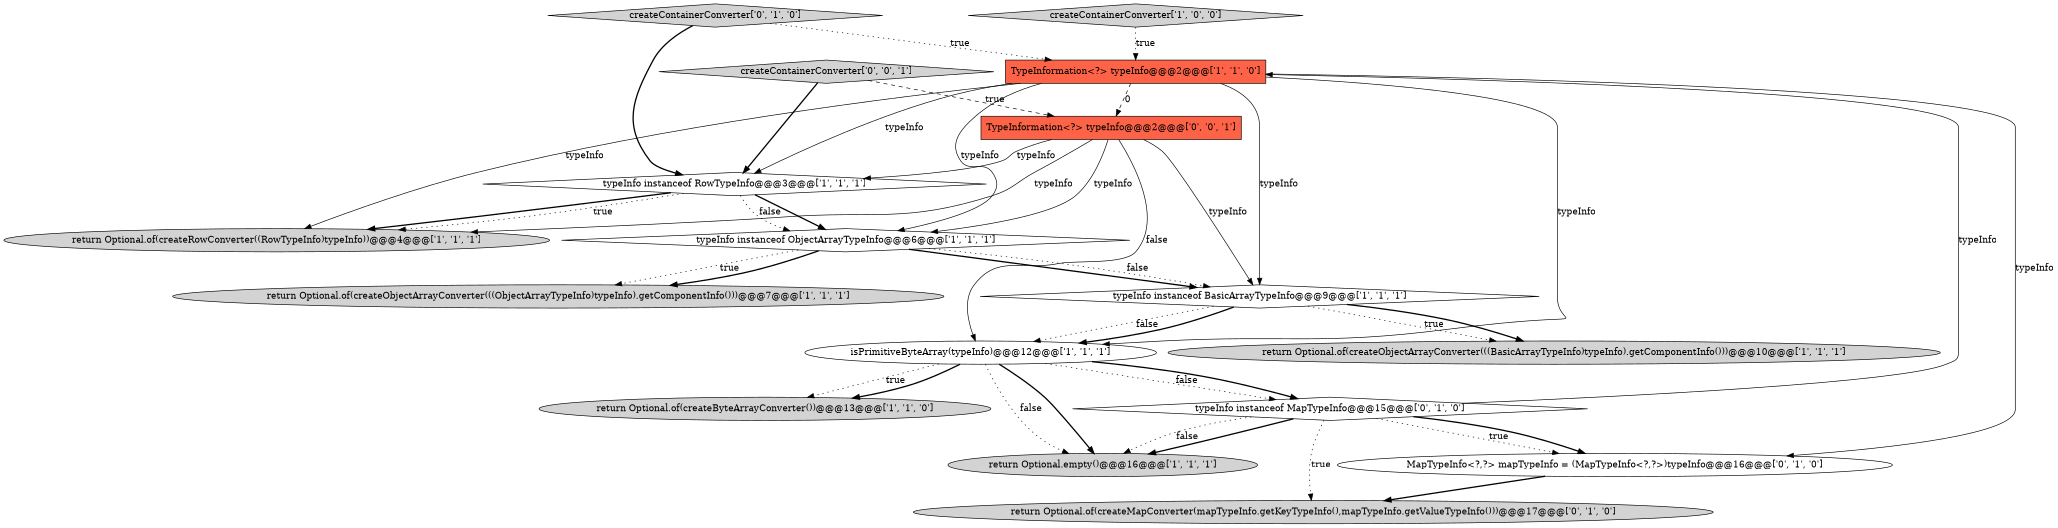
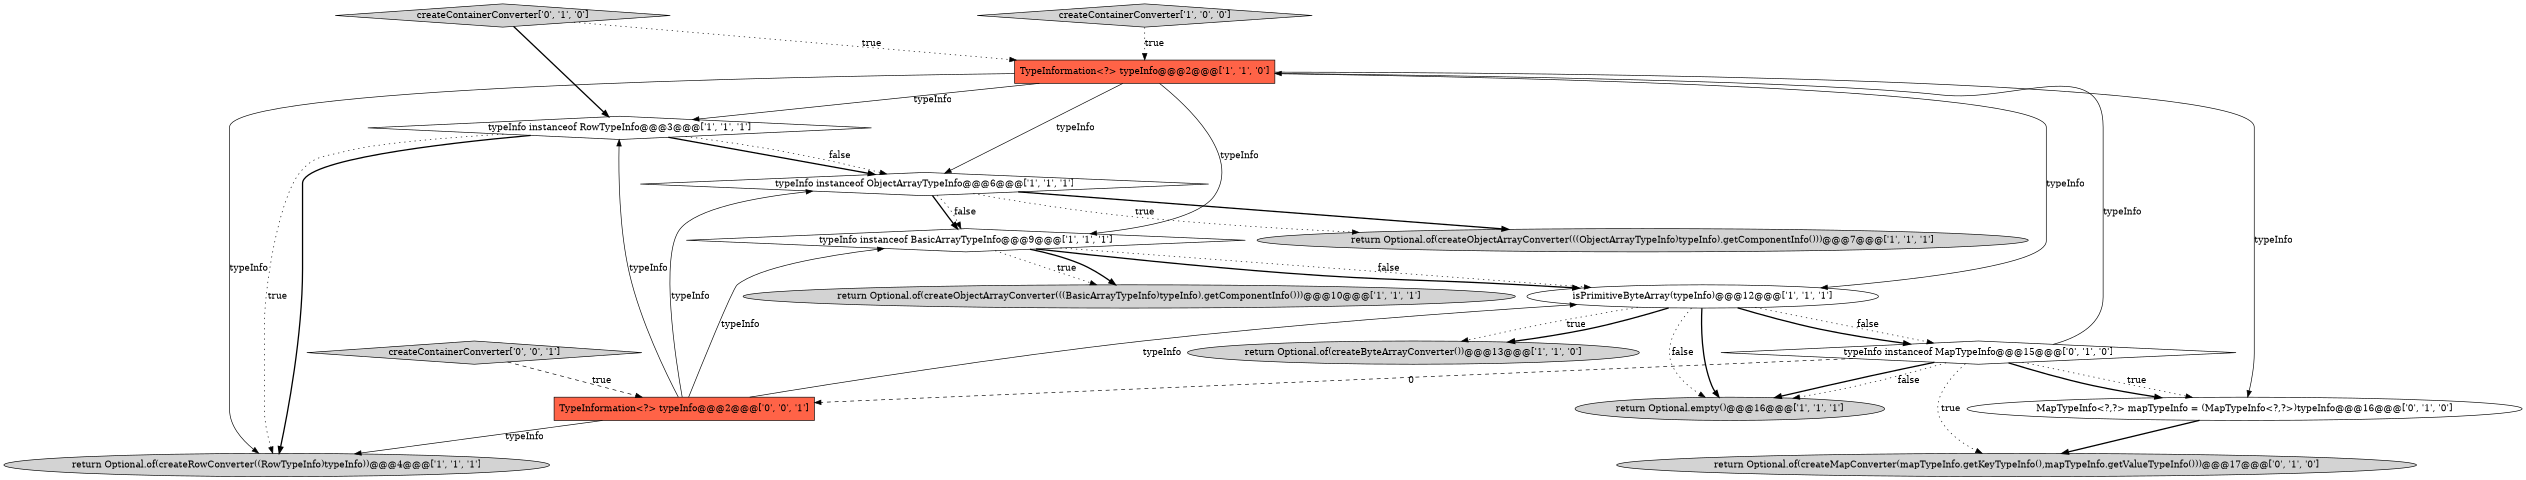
  digraph {
    node [fillcolor=lightgray shape=ellipse style=filled]
    edge [style=dotted]
    n1 [label="createContainerConverter['1', '0', '0']" shape=diamond]
    n2 [fillcolor=tomato label="TypeInformation<?> typeInfo@@@2@@@['1', '1', '0']" shape=box]
    n3 [fillcolor=white label="typeInfo instanceof RowTypeInfo@@@3@@@['1', '1', '1']" shape=diamond]
    n4 [label="return Optional.of(createRowConverter((RowTypeInfo)typeInfo))@@@4@@@['1', '1', '1']"]
    n5 [fillcolor=white label="isPrimitiveByteArray(typeInfo)@@@12@@@['1', '1', '1']"]
    n6 [fillcolor=tomato label="TypeInformation<?> typeInfo@@@2@@@['0', '0', '1']" shape=box]
    n7 [fillcolor=white label="typeInfo instanceof BasicArrayTypeInfo@@@9@@@['1', '1', '1']" shape=diamond]
    n8 [fillcolor=white label="MapTypeInfo<?,?> mapTypeInfo = (MapTypeInfo<?,?>)typeInfo@@@16@@@['0', '1', '0']"]
    n9 [fillcolor=white label="typeInfo instanceof ObjectArrayTypeInfo@@@6@@@['1', '1', '1']" shape=diamond]
    n10 [fillcolor=white label="typeInfo instanceof MapTypeInfo@@@15@@@['0', '1', '0']" shape=diamond]
    n11 [label="return Optional.of(createByteArrayConverter())@@@13@@@['1', '1', '0']"]
    n12 [label="return Optional.empty()@@@16@@@['1', '1', '1']"]
    n13 [label="return Optional.of(createObjectArrayConverter(((BasicArrayTypeInfo)typeInfo).getComponentInfo()))@@@10@@@['1', '1', '1']"]
    n14 [label="return Optional.of(createMapConverter(mapTypeInfo.getKeyTypeInfo(),mapTypeInfo.getValueTypeInfo()))@@@17@@@['0', '1', '0']"]
    n15 [label="return Optional.of(createObjectArrayConverter(((ObjectArrayTypeInfo)typeInfo).getComponentInfo()))@@@7@@@['1', '1', '1']"]
    n16 [label="createContainerConverter['0', '1', '0']" shape=diamond]
    n17 [label="createContainerConverter['0', '0', '1']" shape=diamond]
    n1 -> n2 [label=true]
    n2 -> n3 [label=typeInfo style=solid]
    n2 -> n4 [label=typeInfo style=solid]
    n2 -> n5 [label=typeInfo style=solid]
-   n2 -> n6 [label=0 style=dashed]
+   n10 -> n6 [label=0 style=dashed]
    n2 -> n7 [label=typeInfo style=solid]
    n2 -> n8 [label=typeInfo style=solid]
    n2 -> n9 [label=typeInfo style=solid]
    n3 -> n4 [style=bold]
    n3 -> n4 [label=true]
    n3 -> n9 [style=bold]
    n3 -> n9 [label=false]
    n5 -> n10 [label=false]
    n5 -> n10 [style=bold]
    n5 -> n11 [label=true]
    n5 -> n11 [style=bold]
    n5 -> n12 [label=false]
    n5 -> n12 [style=bold]
    n6 -> n3 [label=typeInfo style=solid]
    n6 -> n4 [label=typeInfo style=solid]
-   n6 -> n5 [label=false style=solid]
+   n6 -> n5 [label=typeInfo style=solid]
    n6 -> n7 [label=typeInfo style=solid]
    n6 -> n9 [label=typeInfo style=solid]
    n7 -> n5 [label=false]
    n7 -> n5 [style=bold]
    n7 -> n13 [label=true]
    n7 -> n13 [style=bold]
    n8 -> n14 [style=bold]
    n9 -> n7 [style=bold]
    n9 -> n7 [label=false]
    n9 -> n15 [label=true]
    n9 -> n15 [style=bold]
    n10 -> n2 [label=typeInfo style=solid]
    n10 -> n8 [label=true]
    n10 -> n8 [style=bold]
    n10 -> n12 [style=bold]
    n10 -> n12 [label=false]
    n10 -> n14 [label=true]
    n16 -> n2 [label=true]
    n16 -> n3 [style=bold]
-   n17 -> n3 [style=bold]
    n17 -> n6 [label=true style=dashed]
  }
